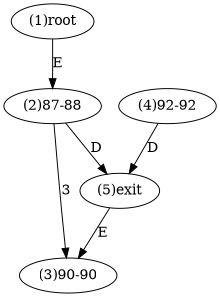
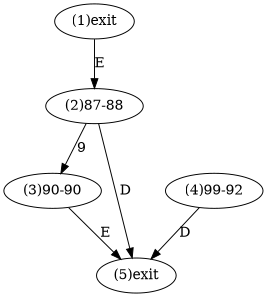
  digraph {
-   n1 [label="(1)root"]
+   n1 [label="(1)exit"]
    n2 [label="(2)87-88"]
    n3 [label="(3)90-90"]
    n4 [label="(5)exit"]
-   n5 [label="(4)92-92"]
+   n5 [label="(4)99-92"]
    n1 -> n2 [label=E]
-   n2 -> n3 [label=3]
+   n2 -> n3 [label=9]
    n2 -> n4 [label=D]
-   n4 -> n3 [label=E]
+   n3 -> n4 [label=E]
    n5 -> n4 [label=D]
  }
